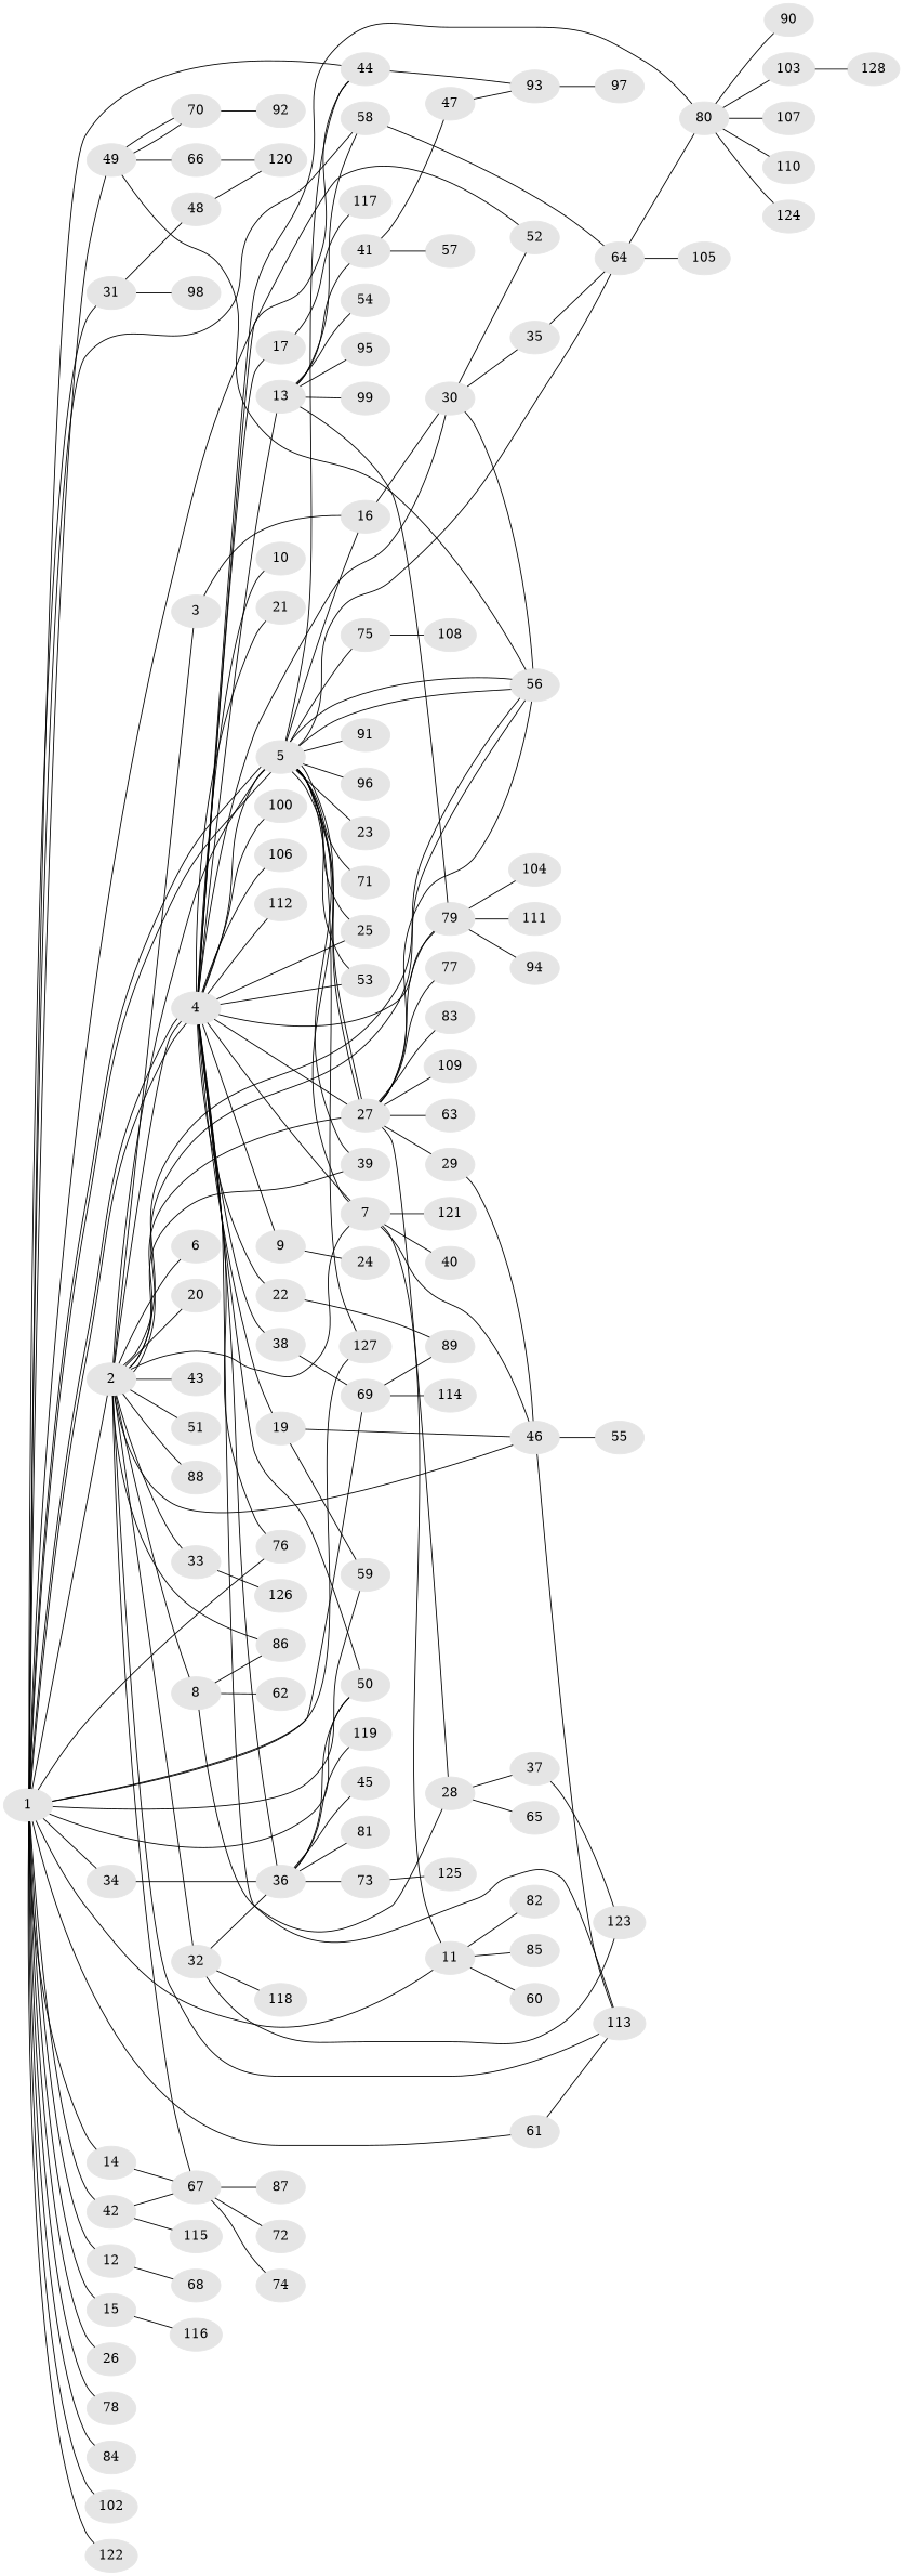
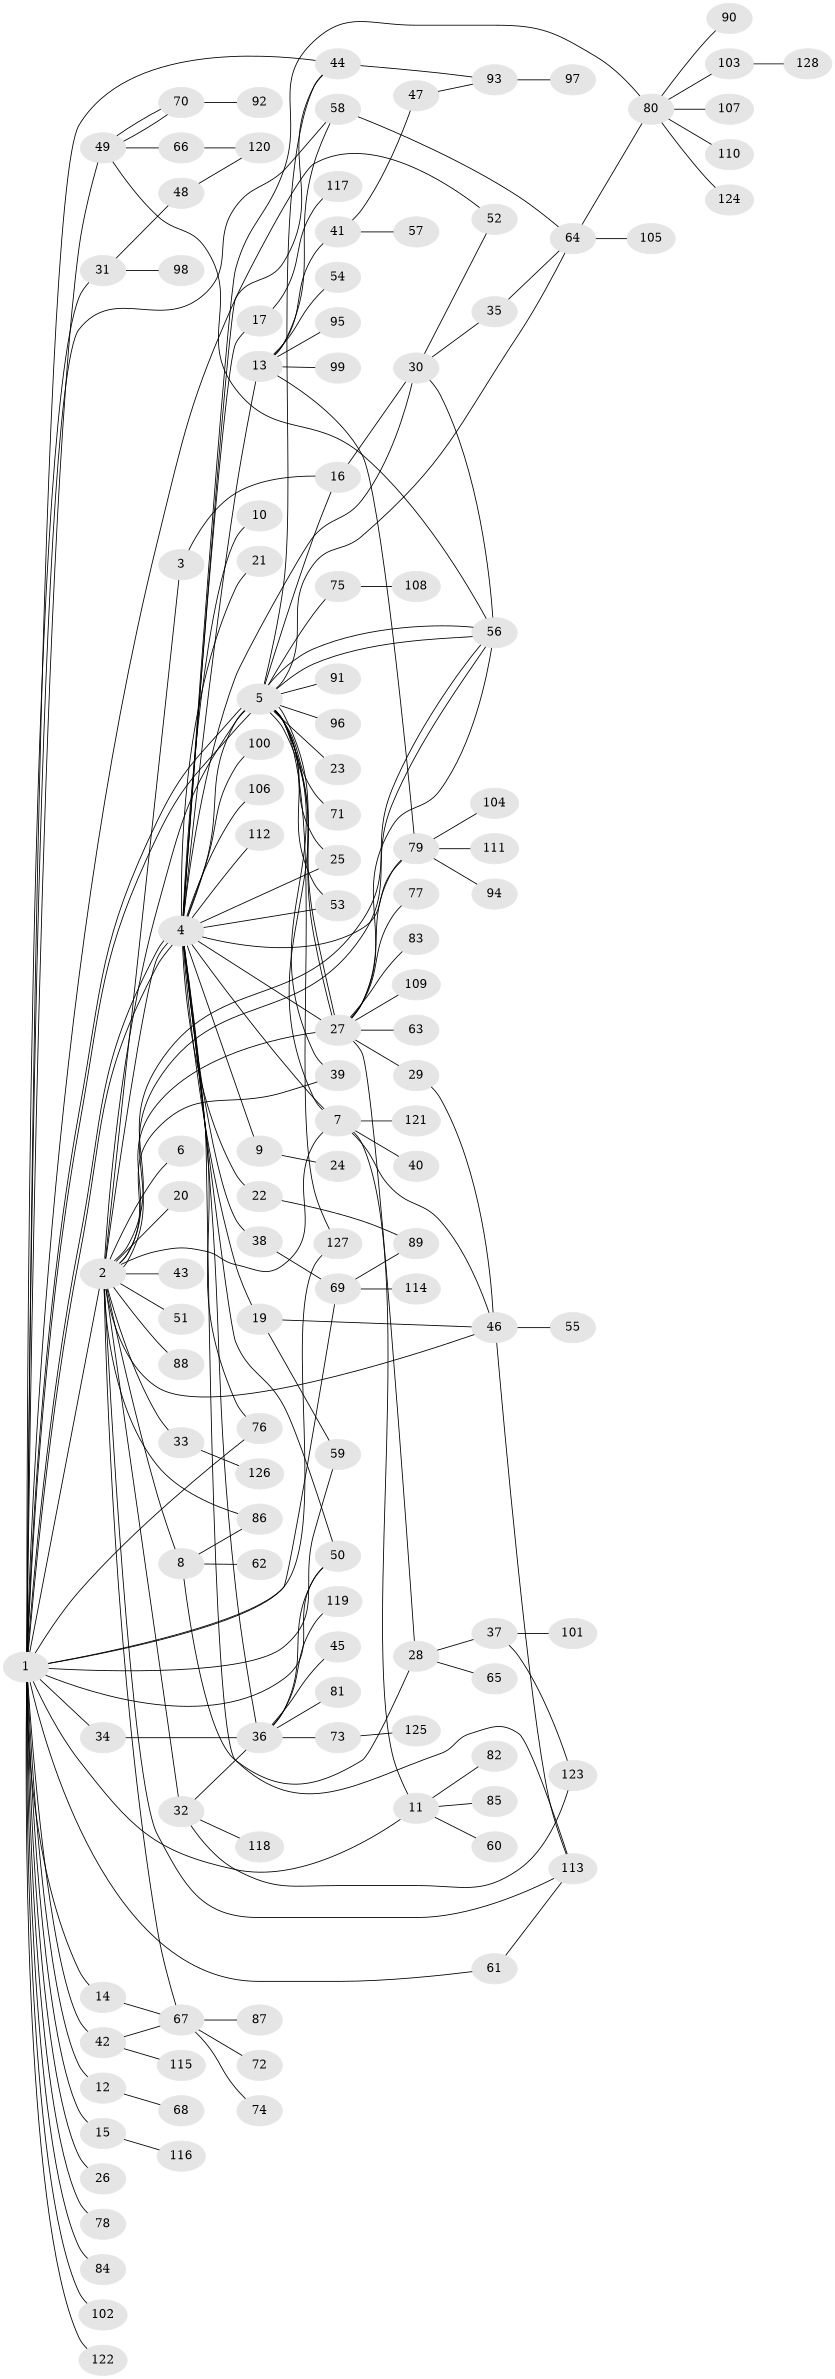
  graph {
    rankdir=LR
    node [color=gray90 style=filled]
    1
    2
    4
    5
    11
    12
    14
    15
    26
    31
    34
    42
    44
    49
    50
    52
    58
    59
    61
    69
    76
    78
    84
    102
    122
    127
    3
    6
    7
    8
    20
    27
    32
    33
    39
    43
    46
    51
    56
    67
    86
    88
    113
    9
    10
    13
    17
    19
    21
    22
    25
    30
    36
    38
    53
    79
    80
    100
    106
    112
    16
    23
    64
    71
    75
    91
    96
    60
    82
    85
    68
    116
    48
    98
    115
    93
    66
    70
    89
    114
    40
    121
    28
    62
    29
    63
    77
    83
    109
    118
    123
    126
    55
    72
    74
    87
    24
    41
    54
    95
    99
    117
    35
    45
    73
    81
    119
    94
    104
    111
    90
    103
    107
    110
    124
    105
    108
    37
    65
    47
    57
+   101
    120
    125
    97
    92
    128
    1 -- 2
    1 -- 4
    1 -- 4
    1 -- 5
    1 -- 5
    1 -- 11
    1 -- 12
    1 -- 14
    1 -- 15
    1 -- 26
    1 -- 31
    1 -- 34
    1 -- 42
    1 -- 44
    1 -- 49
    1 -- 50
    1 -- 52
    1 -- 58
    1 -- 59
    1 -- 61
    1 -- 69
    1 -- 76
    1 -- 78
    1 -- 84
    1 -- 102
    1 -- 122
    1 -- 127
    2 -- 4
    2 -- 5
    2 -- 3
    2 -- 6
    2 -- 7
    2 -- 8
    2 -- 20
    2 -- 27
    2 -- 32
    2 -- 33
    2 -- 39
    2 -- 43
    2 -- 46
    2 -- 51
    2 -- 56
    2 -- 56
    2 -- 67
    2 -- 86
    2 -- 88
    2 -- 113
    4 -- 5
    4 -- 44
    4 -- 50
    4 -- 76
    4 -- 7
    4 -- 27
    4 -- 113
    4 -- 9
    4 -- 10
    4 -- 13
    4 -- 17
    4 -- 19
    4 -- 21
    4 -- 22
    4 -- 25
    4 -- 30
    4 -- 36
    4 -- 38
    4 -- 53
    4 -- 79
    4 -- 80
    4 -- 100
    4 -- 106
    4 -- 112
    5 -- 44
    5 -- 127
    5 -- 7
    5 -- 27
    5 -- 27
    5 -- 39
    5 -- 56
    5 -- 56
    5 -- 25
    5 -- 53
    5 -- 16
    5 -- 23
    5 -- 64
    5 -- 71
    5 -- 75
    5 -- 91
    5 -- 96
    11 -- 60
    11 -- 82
    11 -- 85
    12 -- 68
    14 -- 67
    15 -- 116
    31 -- 48
    31 -- 98
    34 -- 36
    42 -- 67
    42 -- 115
    44 -- 93
    49 -- 56
    49 -- 66
    49 -- 70
    49 -- 70
    58 -- 64
    61 -- 113
    69 -- 89
    69 -- 114
    3 -- 16
    7 -- 11
    7 -- 46
    7 -- 40
    7 -- 121
    8 -- 86
    8 -- 28
    8 -- 62
    27 -- 56
    27 -- 79
    27 -- 28
    27 -- 29
    27 -- 63
    27 -- 77
    27 -- 83
    27 -- 109
    32 -- 36
    32 -- 118
    32 -- 123
    33 -- 126
    46 -- 113
    46 -- 55
    67 -- 72
    67 -- 74
    67 -- 87
    9 -- 24
    13 -- 58
    13 -- 79
    13 -- 41
    13 -- 54
    13 -- 95
    13 -- 99
    17 -- 117
    19 -- 59
    19 -- 46
    22 -- 89
    30 -- 52
    30 -- 56
    30 -- 35
    36 -- 50
    36 -- 45
    36 -- 73
    36 -- 81
    36 -- 119
    38 -- 69
    79 -- 94
    79 -- 104
    79 -- 111
    80 -- 90
    80 -- 103
    80 -- 107
    80 -- 110
    80 -- 124
    16 -- 30
    64 -- 80
    64 -- 105
    75 -- 108
    48 -- 120
    93 -- 97
    66 -- 120
    70 -- 92
    28 -- 37
    28 -- 65
    29 -- 46
    41 -- 47
    41 -- 57
    35 -- 64
    73 -- 125
    103 -- 128
    37 -- 123
+   37 -- 101
    47 -- 93
  }
